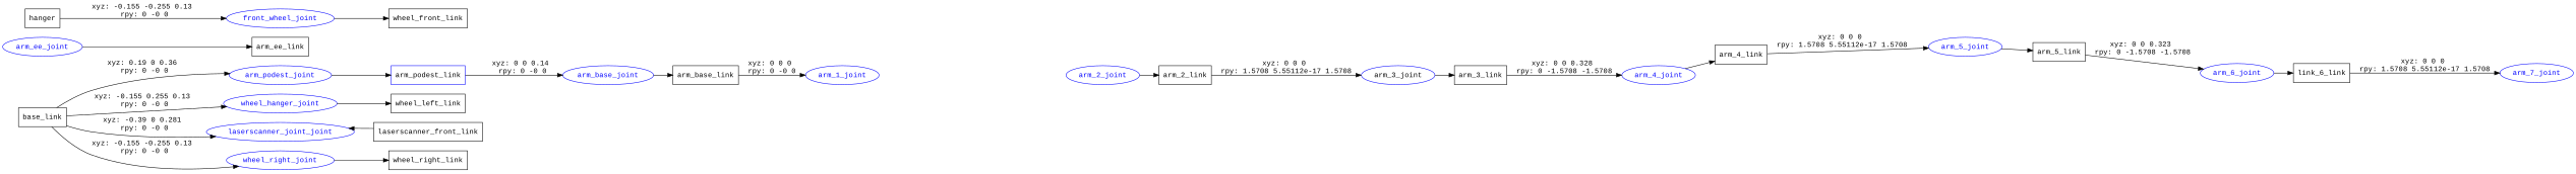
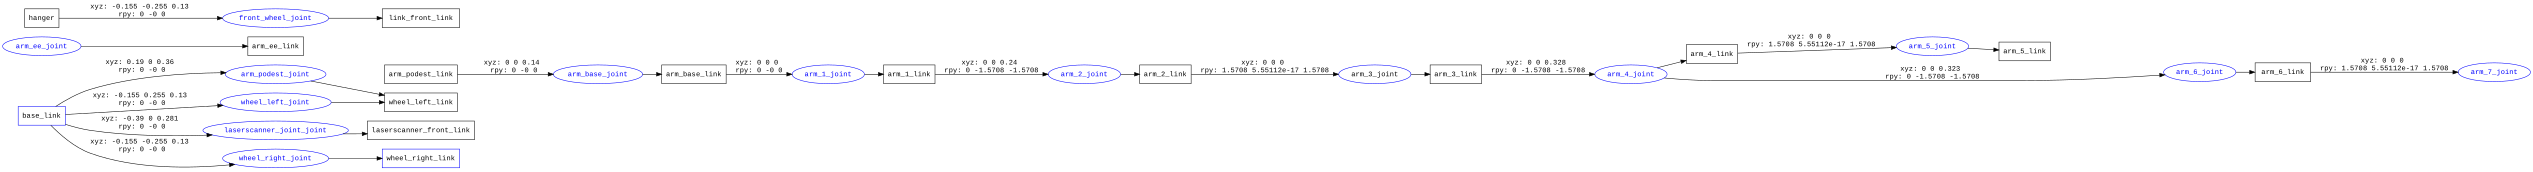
  digraph {
    fontname="Liberation Mono"
    rankdir=LR
    node [fontname="Liberation Mono" shape=box]
    edge [fontname="Liberation Mono"]
-   n1 [label=base_link]
+   n1 [label=base_link color=blue]
    arm_podest_joint [color=blue fontcolor=blue shape=ellipse]
    n3 [color=blue fontcolor=blue label=laserscanner_joint_joint shape=ellipse]
-   wheel_left_joint [color=blue fontcolor=blue shape=ellipse label=wheel_hanger_joint]
+   wheel_left_joint [color=blue fontcolor=blue shape=ellipse]
    wheel_right_joint [color=blue fontcolor=blue shape=ellipse]
-   n6 [label=arm_podest_link color=blue]
+   n6 [label=arm_podest_link]
    n7 [label=laserscanner_front_link]
    n8 [label=wheel_left_link]
-   n9 [label=wheel_right_link]
+   n9 [label=wheel_right_link color=blue]
    arm_base_joint [color=blue fontcolor=blue shape=ellipse]
    n11 [label=arm_base_link]
    arm_1_joint [color=blue fontcolor=blue shape=ellipse]
+   n13 [label=arm_1_link]
    arm_2_joint [color=blue fontcolor=blue shape=ellipse]
    n15 [label=arm_2_link]
    arm_3_joint [color=blue fontcolor=black shape=ellipse]
    n17 [label=arm_3_link]
    arm_4_joint [color=blue fontcolor=blue shape=ellipse]
    n19 [label=arm_4_link]
    arm_5_joint [color=blue fontcolor=blue shape=ellipse]
    n21 [label=arm_5_link]
    arm_6_joint [color=blue fontcolor=blue shape=ellipse]
-   n23 [label=link_6_link]
+   n23 [label=arm_6_link]
    arm_7_joint [color=blue fontcolor=blue shape=ellipse]
    arm_ee_joint [color=blue fontcolor=blue shape=ellipse]
    n26 [label=arm_ee_link]
    n27 [label=hanger]
    front_wheel_joint [color=blue fontcolor=blue shape=ellipse]
-   n29 [label=wheel_front_link]
+   n29 [label=link_front_link]
    n1 -> arm_podest_joint [label="xyz: 0.19 0 0.36 \nrpy: 0 -0 0"]
    n1 -> n3 [label="xyz: -0.39 0 0.281 \nrpy: 0 -0 0"]
    n1 -> wheel_left_joint [label="xyz: -0.155 0.255 0.13 \nrpy: 0 -0 0"]
    n1 -> wheel_right_joint [label="xyz: -0.155 -0.255 0.13 \nrpy: 0 -0 0"]
-   arm_podest_joint -> n6
-   n7 -> n3
+   arm_podest_joint -> n8
+   n3 -> n7
    wheel_left_joint -> n8
    wheel_right_joint -> n9
    n6 -> arm_base_joint [label="xyz: 0 0 0.14 \nrpy: 0 -0 0"]
    arm_base_joint -> n11
    n11 -> arm_1_joint [label="xyz: 0 0 0 \nrpy: 0 -0 0"]
+   arm_1_joint -> n13
+   n13 -> arm_2_joint [label="xyz: 0 0 0.24 \nrpy: 0 -1.5708 -1.5708"]
    arm_2_joint -> n15
    n15 -> arm_3_joint [label="xyz: 0 0 0 \nrpy: 1.5708 5.55112e-17 1.5708"]
    arm_3_joint -> n17
    n17 -> arm_4_joint [label="xyz: 0 0 0.328 \nrpy: 0 -1.5708 -1.5708"]
    arm_4_joint -> n19
    n19 -> arm_5_joint [label="xyz: 0 0 0 \nrpy: 1.5708 5.55112e-17 1.5708"]
    arm_5_joint -> n21
-   n21 -> arm_6_joint [label="xyz: 0 0 0.323 \nrpy: 0 -1.5708 -1.5708"]
+   arm_4_joint -> arm_6_joint [label="xyz: 0 0 0.323 \nrpy: 0 -1.5708 -1.5708"]
    arm_6_joint -> n23
    n23 -> arm_7_joint [label="xyz: 0 0 0 \nrpy: 1.5708 5.55112e-17 1.5708"]
    arm_ee_joint -> n26
    n27 -> front_wheel_joint [label="xyz: -0.155 -0.255 0.13 \nrpy: 0 -0 0"]
    front_wheel_joint -> n29
  }
